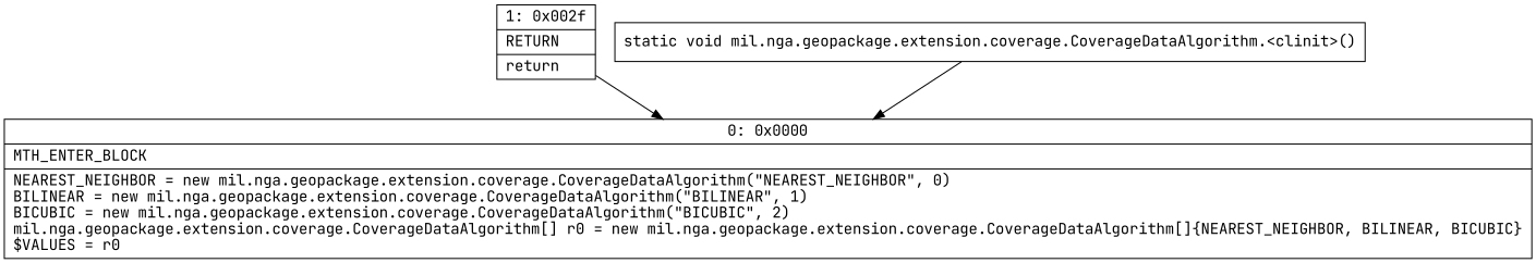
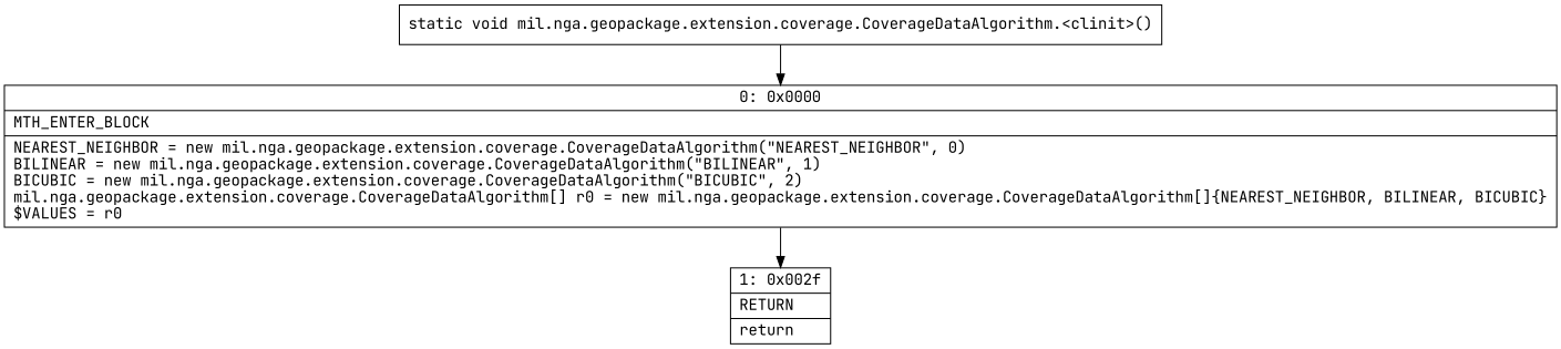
  digraph {
    fontname="JetBrains Mono"
    node [shape=record fontname="JetBrains Mono"]
    edge [fontname="JetBrains Mono"]
    n1 [label="{0\:\ 0x0000|MTH_ENTER_BLOCK\l|NEAREST_NEIGHBOR = new mil.nga.geopackage.extension.coverage.CoverageDataAlgorithm(\"NEAREST_NEIGHBOR\", 0)\lBILINEAR = new mil.nga.geopackage.extension.coverage.CoverageDataAlgorithm(\"BILINEAR\", 1)\lBICUBIC = new mil.nga.geopackage.extension.coverage.CoverageDataAlgorithm(\"BICUBIC\", 2)\lmil.nga.geopackage.extension.coverage.CoverageDataAlgorithm[] r0 = new mil.nga.geopackage.extension.coverage.CoverageDataAlgorithm[]\{NEAREST_NEIGHBOR, BILINEAR, BICUBIC\}\l$VALUES = r0\l}"]
    n2 [label="{1\:\ 0x002f|RETURN\l|return\l}"]
    n3 [label="{static void mil.nga.geopackage.extension.coverage.CoverageDataAlgorithm.\<clinit\>() }"]
-   n2 -> n1
+   n1 -> n2
    n3 -> n1
  }
